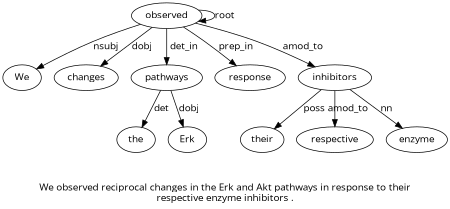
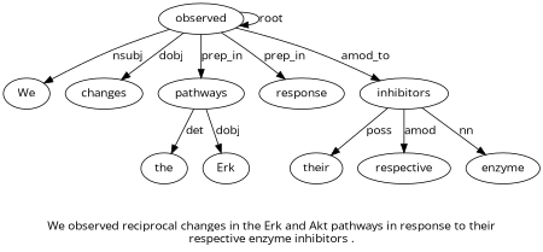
  digraph {
    fontname="Open Sans"
    label="We observed reciprocal changes in the Erk and Akt pathways in response to their\nrespective enzyme inhibitors ."
    node [fillcolor=white fontname="Open Sans" style=filled]
    edge [fontname="Open Sans"]
    n1 [label=observed]
    n2 [label=We]
    n3 [label=changes]
    n4 [label=pathways]
    n5 [label=response]
    n6 [label=inhibitors]
    n7 [label=the]
    n8 [label=Erk]
    n9 [label=their]
    n10 [label=respective]
    n11 [label=enzyme]
    n1 -> n1 [label=root]
    n1 -> n2 [label=nsubj]
    n1 -> n3 [label=dobj]
-   n1 -> n4 [label=det_in]
+   n1 -> n4 [label=prep_in]
    n1 -> n5 [label=prep_in]
    n1 -> n6 [label=amod_to]
    n4 -> n7 [label=det]
    n4 -> n8 [label=dobj]
    n6 -> n9 [label=poss]
-   n6 -> n10 [label=amod_to]
+   n6 -> n10 [label=amod]
    n6 -> n11 [label=nn]
  }
